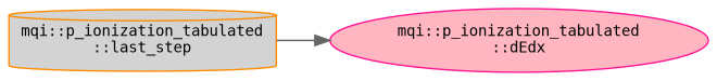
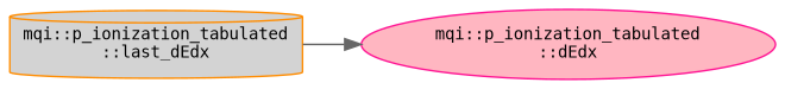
  digraph {
    rankdir=RL
    fontname="DejaVu Sans Mono"
    node [fontname="DejaVu Sans Mono" fontsize=10 style=filled]
    n1 [color=deeppink fillcolor=lightpink fontcolor=black height=0.2 label="mqi::p_ionization_tabulated\l::dEdx" shape=ellipse width=0.4]
-   n2 [color=darkorange fillcolor=lightgrey height=0.2 label="mqi::p_ionization_tabulated\l::last_step" shape=cylinder width=0.4]
+   n2 [color=darkorange fillcolor=lightgrey height=0.2 label="mqi::p_ionization_tabulated\l::last_dEdx" shape=cylinder width=0.4]
    n1 -> n2 [color=gray40 dir=back fontname="DejaVu Sans Mono" fontsize=10 labelfontname=Helvetica labelfontsize=10 style=solid]
  }
